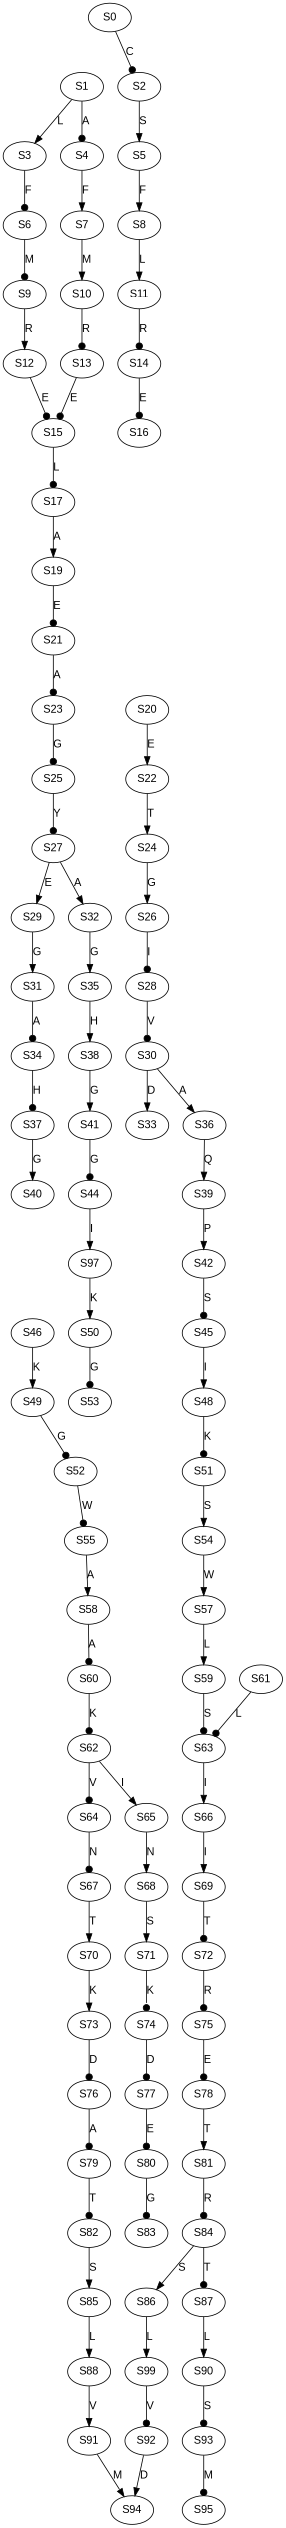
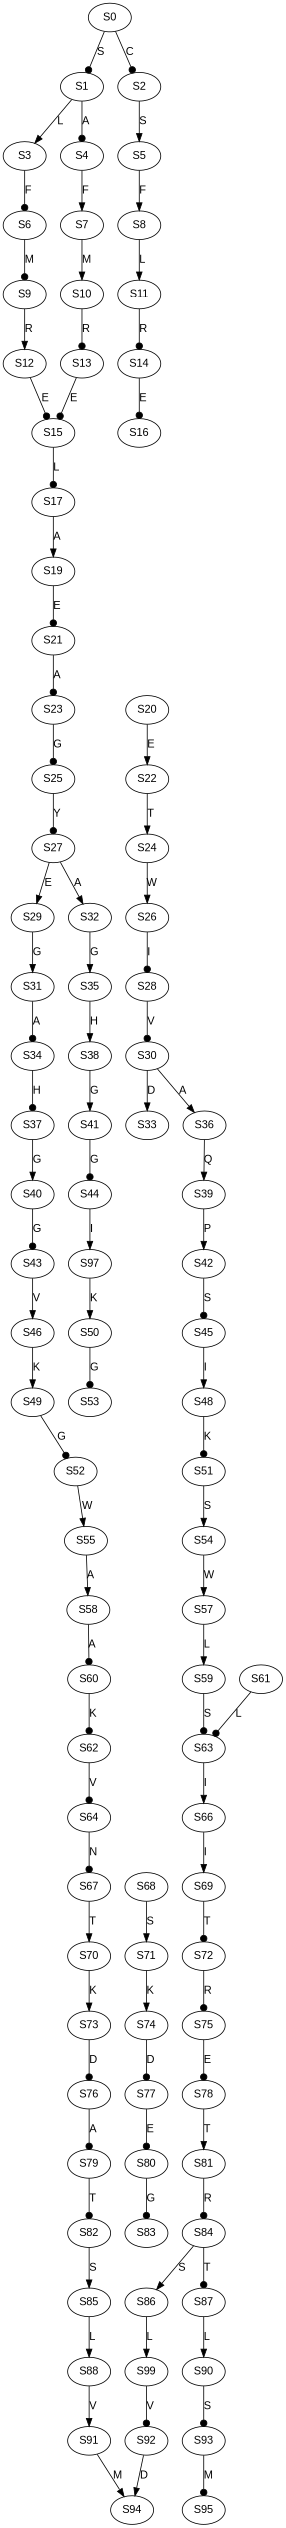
  strict digraph {
    fontname="Liberation Sans"
    node [fontname="Liberation Sans"]
    edge [arrowhead=normal fontname="Liberation Sans"]
    S0
    S1
    S2
    S3
    S4
    S5
    S6
    S7
    S8
    S9
    S10
    S11
    S12
    S13
    S14
    S15
    S16
    S17
    S19
    S21
    S20
    S22
    S23
    S24
    S25
    S26
    S27
    S28
    S29
    S32
    S30
    S31
    S33
    S36
    S34
    S35
    S37
    S38
    S39
    S40
    S41
    S42
+   S43
    S44
    S45
    S46
    n47 [label=S97]
    S48
    S49
    S50
    S51
    S52
    S53
    S54
    S55
    S57
    S58
    S59
    S60
    S63
    S62
    S61
    S64
-   S65
    S66
    S67
    S68
    S69
    S70
    S71
    S72
    S73
    S74
    S75
    S76
    S77
    S78
    S79
    S80
    S81
    S82
    S83
    S84
    S85
    S86
    S87
    S88
    n88 [label=S99]
    S90
    S91
    S92
    S93
    S94
    S95
+   S0 -> S1 [arrowhead=dot label=S]
    S0 -> S2 [arrowhead=dot label=C]
    S1 -> S3 [label=L]
    S1 -> S4 [arrowhead=dot label=A]
    S2 -> S5 [label=S]
    S3 -> S6 [arrowhead=dot label=F]
    S4 -> S7 [label=F]
    S5 -> S8 [label=F]
    S6 -> S9 [arrowhead=dot label=M]
    S7 -> S10 [label=M]
    S8 -> S11 [label=L]
    S9 -> S12 [label=R]
    S10 -> S13 [arrowhead=dot label=R]
    S11 -> S14 [arrowhead=dot label=R]
    S12 -> S15 [arrowhead=dot label=E]
    S13 -> S15 [arrowhead=dot label=E]
    S14 -> S16 [arrowhead=dot label=E]
    S15 -> S17 [arrowhead=dot label=L]
    S17 -> S19 [label=A]
    S19 -> S21 [arrowhead=dot label=E]
    S21 -> S23 [arrowhead=dot label=A]
    S20 -> S22 [label=E]
    S22 -> S24 [label=T]
    S23 -> S25 [arrowhead=dot label=G]
-   S24 -> S26 [label=G]
+   S24 -> S26 [label=W]
    S25 -> S27 [arrowhead=dot label=Y]
    S26 -> S28 [arrowhead=dot label=I]
    S27 -> S29 [label=E]
    S27 -> S32 [label=A]
    S28 -> S30 [arrowhead=dot label=V]
    S29 -> S31 [label=G]
    S32 -> S35 [label=G]
    S30 -> S33 [label=D]
    S30 -> S36 [label=A]
    S31 -> S34 [arrowhead=dot label=A]
    S36 -> S39 [label=Q]
    S34 -> S37 [arrowhead=dot label=H]
    S35 -> S38 [label=H]
    S37 -> S40 [label=G]
    S38 -> S41 [label=G]
    S39 -> S42 [label=P]
+   S40 -> S43 [arrowhead=dot label=G]
    S41 -> S44 [arrowhead=dot label=G]
    S42 -> S45 [arrowhead=dot label=S]
+   S43 -> S46 [label=V]
    S44 -> n47 [label=I]
    S45 -> S48 [label=I]
    S46 -> S49 [label=K]
    n47 -> S50 [label=K]
    S48 -> S51 [arrowhead=dot label=K]
    S49 -> S52 [arrowhead=dot label=G]
    S50 -> S53 [arrowhead=dot label=G]
    S51 -> S54 [label=S]
-   S52 -> S55 [arrowhead=dot label=W]
+   S52 -> S55 [label=W]
    S54 -> S57 [label=W]
    S55 -> S58 [label=A]
    S57 -> S59 [label=L]
    S58 -> S60 [arrowhead=dot label=A]
    S59 -> S63 [arrowhead=dot label=S]
    S60 -> S62 [arrowhead=dot label=K]
    S63 -> S66 [label=I]
    S62 -> S64 [arrowhead=dot label=V]
-   S62 -> S65 [label=I]
    S61 -> S63 [arrowhead=dot label=L]
    S64 -> S67 [arrowhead=dot label=N]
-   S65 -> S68 [label=N]
    S66 -> S69 [label=I]
    S67 -> S70 [label=T]
    S68 -> S71 [label=S]
    S69 -> S72 [arrowhead=dot label=T]
    S70 -> S73 [label=K]
-   S71 -> S74 [arrowhead=dot label=K]
+   S71 -> S74 [label=K]
    S72 -> S75 [arrowhead=dot label=R]
    S73 -> S76 [arrowhead=dot label=D]
    S74 -> S77 [arrowhead=dot label=D]
    S75 -> S78 [arrowhead=dot label=E]
    S76 -> S79 [arrowhead=dot label=A]
    S77 -> S80 [arrowhead=dot label=E]
    S78 -> S81 [label=T]
    S79 -> S82 [arrowhead=dot label=T]
    S80 -> S83 [arrowhead=dot label=G]
    S81 -> S84 [arrowhead=dot label=R]
    S82 -> S85 [label=S]
    S84 -> S86 [label=S]
    S84 -> S87 [arrowhead=dot label=T]
    S85 -> S88 [label=L]
    S86 -> n88 [label=L]
    S87 -> S90 [label=L]
    S88 -> S91 [label=V]
    n88 -> S92 [arrowhead=dot label=V]
    S90 -> S93 [arrowhead=dot label=S]
    S91 -> S94 [label=M]
    S92 -> S94 [label=D]
    S93 -> S95 [arrowhead=dot label=M]
  }
